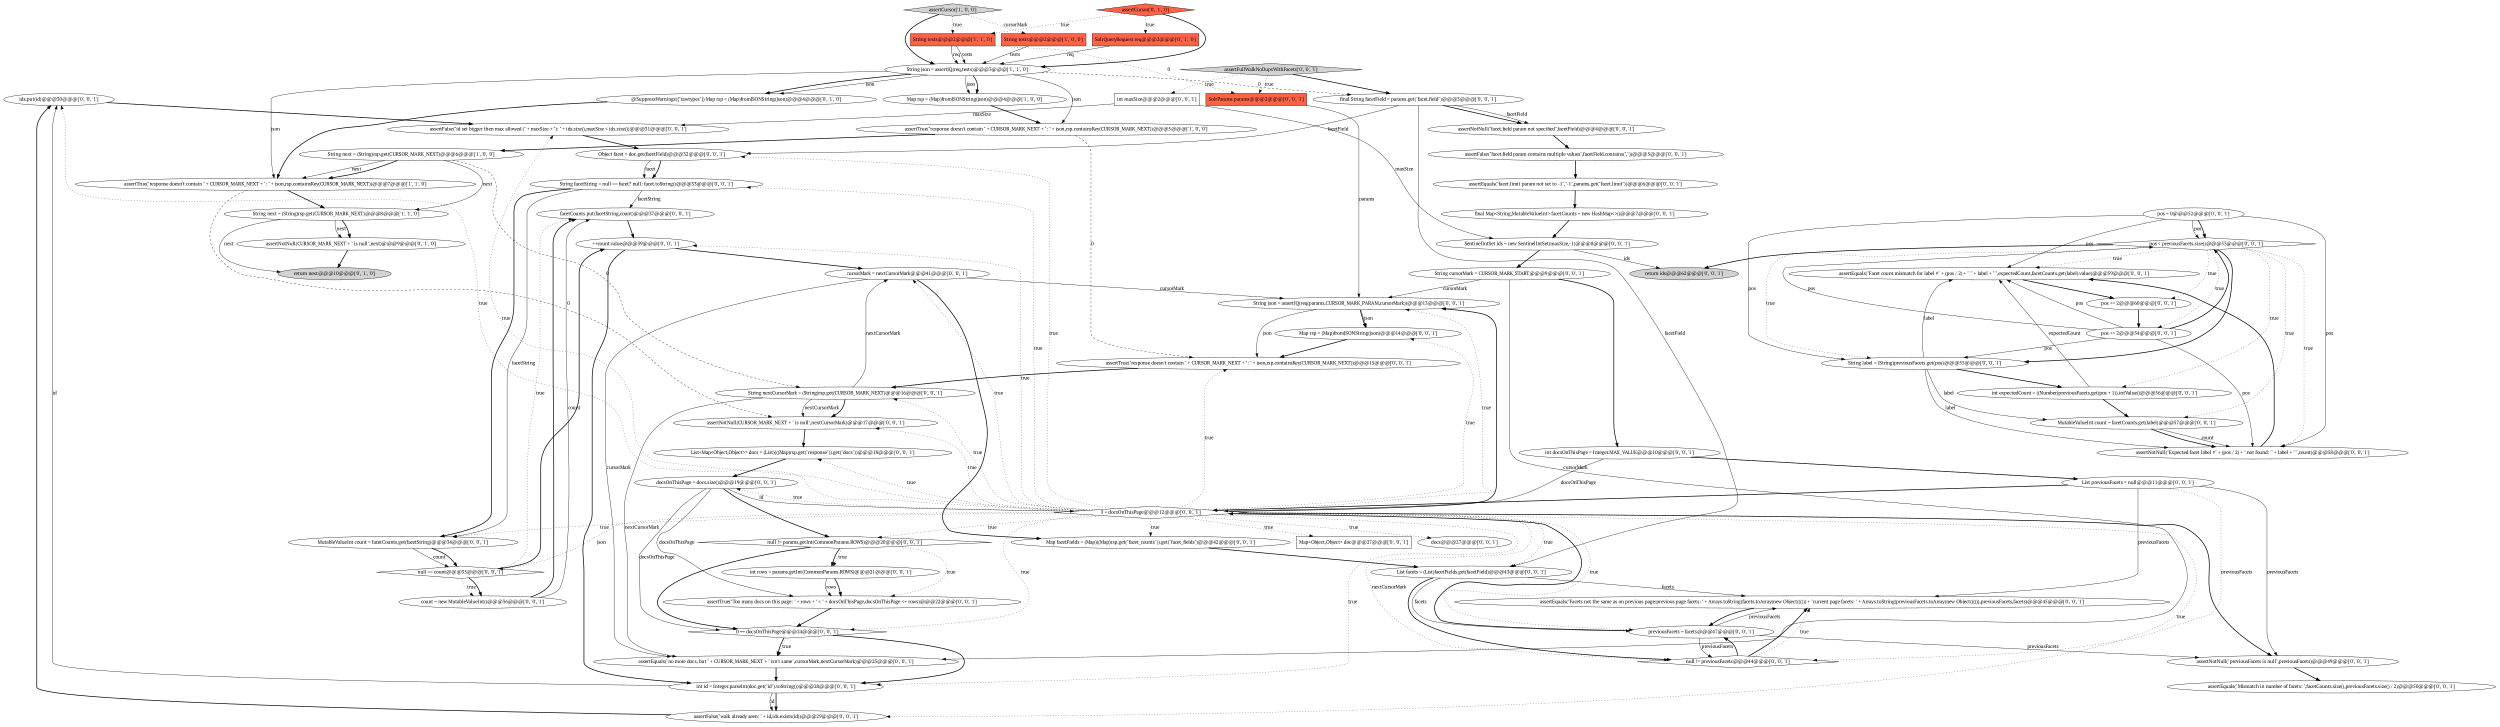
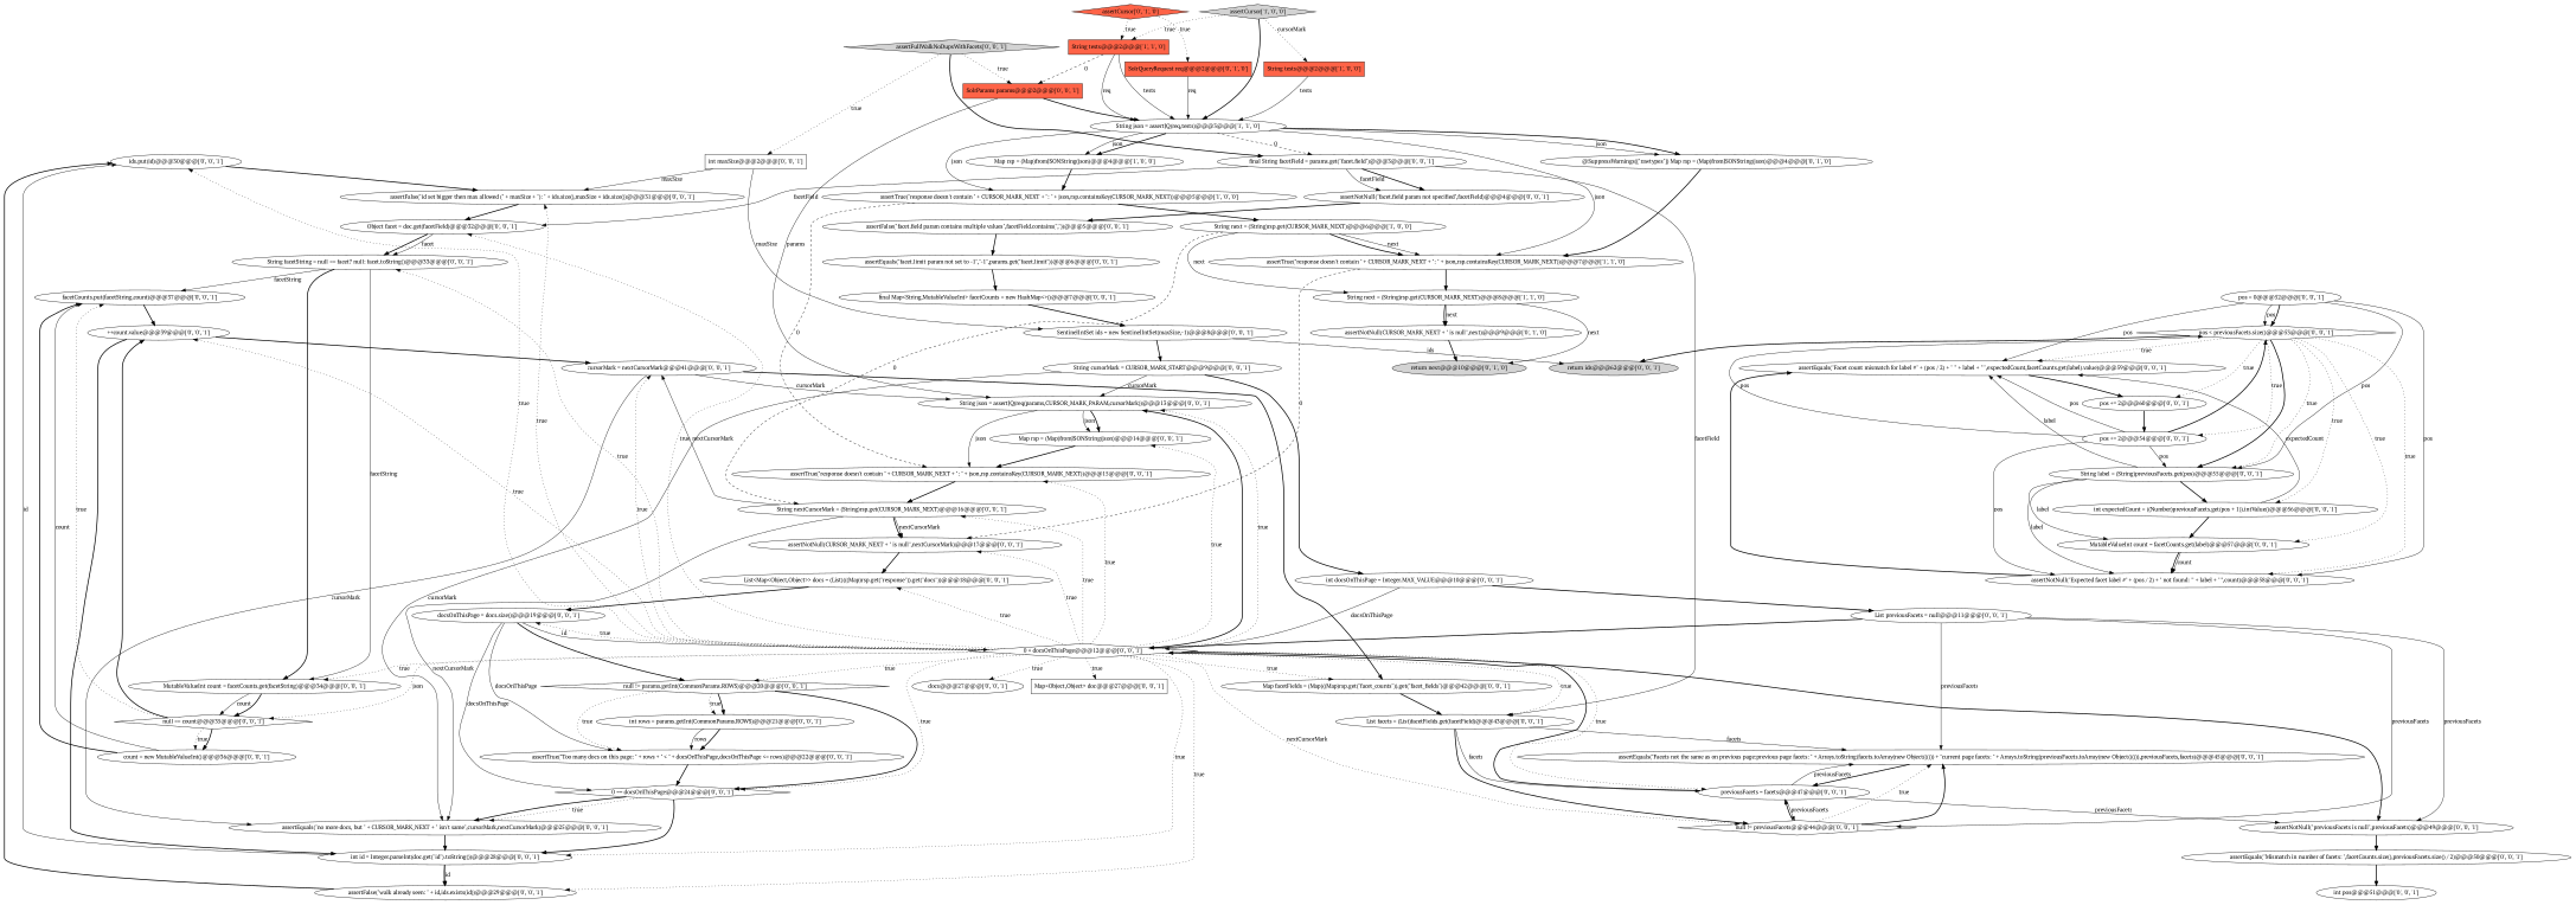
  digraph {
    fontname="PT Serif"
    node [fillcolor=white fontname="PT Serif" shape=ellipse style=filled]
    edge [fontname="PT Serif" style=bold]
    n1 [label="ids.put(id)@@@30@@@['0', '0', '1']"]
    n2 [label="assertFalse(\"id set bigger then max allowed (\" + maxSize + \"): \" + ids.size(),maxSize < ids.size())@@@31@@@['0', '0', '1']"]
    n3 [label="Object facet = doc.get(facetField)@@@32@@@['0', '0', '1']"]
    n4 [fillcolor=lightgray label="assertCursor['1', '0', '0']" shape=diamond]
    n5 [label="String json = assertJQ(req,tests)@@@3@@@['1', '1', '0']"]
    n6 [fillcolor=tomato label="String tests@@@2@@@['1', '0', '0']" shape=box]
    n7 [fillcolor=tomato label="String tests@@@2@@@['1', '1', '0']" shape=box]
    n8 [label="final String facetField = params.get(\"facet.field\")@@@3@@@['0', '0', '1']"]
    n9 [label="Map rsp = (Map)fromJSONString(json)@@@4@@@['1', '0', '0']"]
    n10 [label="@SuppressWarnings({\"rawtypes\"}) Map rsp = (Map)fromJSONString(json)@@@4@@@['0', '1', '0']"]
    n11 [label="assertTrue(\"response doesn't contain \" + CURSOR_MARK_NEXT + \": \" + json,rsp.containsKey(CURSOR_MARK_NEXT))@@@5@@@['1', '0', '0']"]
    n12 [label="assertTrue(\"response doesn't contain \" + CURSOR_MARK_NEXT + \": \" + json,rsp.containsKey(CURSOR_MARK_NEXT))@@@7@@@['1', '1', '0']"]
    n13 [fillcolor=tomato label="SolrParams params@@@2@@@['0', '0', '1']" shape=box]
    n14 [label="assertEquals(\"Mismatch in number of facets: \",facetCounts.size(),previousFacets.size() / 2)@@@50@@@['0', '0', '1']"]
+   n15 [label="int pos@@@51@@@['0', '0', '1']"]
    n16 [label="pos = 0@@@52@@@['0', '0', '1']"]
    n17 [label="assertEquals(\"Facet count mismatch for label #\" + (pos / 2) + \" '\" + label + \"'\",expectedCount,facetCounts.get(label).value)@@@59@@@['0', '0', '1']"]
    n18 [label="pos < previousFacets.size()@@@53@@@['0', '0', '1']" shape=diamond]
    n19 [label="String label = (String)previousFacets.get(pos)@@@55@@@['0', '0', '1']"]
    n20 [label="assertNotNull(\"Expected facet label #\" + (pos / 2) + \" not found: '\" + label + \"'\",count)@@@58@@@['0', '0', '1']"]
    n21 [label="pos += 2@@@60@@@['0', '0', '1']"]
    n22 [label="MutableValueInt count = facetCounts.get(label)@@@57@@@['0', '0', '1']"]
    n23 [label="pos += 2@@@54@@@['0', '0', '1']"]
    n24 [label="int expectedCount = ((Number)previousFacets.get(pos + 1)).intValue()@@@56@@@['0', '0', '1']"]
    n25 [fillcolor=lightgray label="return ids@@@62@@@['0', '0', '1']"]
    n26 [label="assertEquals(\"Facets not the same as on previous page:previous page facets: \" + Arrays.toString(facets.toArray(new Object(((()) + \"current page facets: \" + Arrays.toString(previousFacets.toArray(new Object(((()),previousFacets,facets)@@@45@@@['0', '0', '1']"]
    n27 [label="previousFacets = facets@@@47@@@['0', '0', '1']"]
    n28 [label="0 < docsOnThisPage@@@12@@@['0', '0', '1']" shape=diamond]
    n29 [label="assertNotNull(\"previousFacets is null\",previousFacets)@@@49@@@['0', '0', '1']"]
    n30 [label="null != previousFacets@@@44@@@['0', '0', '1']" shape=diamond]
    n31 [label="facetCounts.put(facetString,count)@@@37@@@['0', '0', '1']"]
    n32 [label="++count.value@@@39@@@['0', '0', '1']"]
    n33 [label="int id = Integer.parseInt(doc.get(\"id\").toString())@@@28@@@['0', '0', '1']"]
    n34 [label="cursorMark = nextCursorMark@@@41@@@['0', '0', '1']"]
    n35 [label="assertFalse(\"walk already seen: \" + id,ids.exists(id))@@@29@@@['0', '0', '1']"]
    n36 [label="String json = assertJQ(req(params,CURSOR_MARK_PARAM,cursorMark))@@@13@@@['0', '0', '1']"]
    n37 [label="Map facetFields = (Map)((Map)rsp.get(\"facet_counts\")).get(\"facet_fields\")@@@42@@@['0', '0', '1']"]
    n38 [label="assertEquals(\"no more docs, but \" + CURSOR_MARK_NEXT + \" isn't same\",cursorMark,nextCursorMark)@@@25@@@['0', '0', '1']"]
    n39 [label="String facetString = null == facet? null: facet.toString()@@@33@@@['0', '0', '1']"]
    n40 [label="MutableValueInt count = facetCounts.get(facetString)@@@34@@@['0', '0', '1']"]
    n41 [label="null == count@@@35@@@['0', '0', '1']" shape=diamond]
    n42 [label="count = new MutableValueInt()@@@36@@@['0', '0', '1']"]
    n43 [label="Map rsp = (Map)fromJSONString(json)@@@14@@@['0', '0', '1']"]
    n44 [label="assertNotNull(CURSOR_MARK_NEXT + \" is null\",nextCursorMark)@@@17@@@['0', '0', '1']"]
    n45 [label="assertTrue(\"response doesn't contain \" + CURSOR_MARK_NEXT + \": \" + json,rsp.containsKey(CURSOR_MARK_NEXT))@@@15@@@['0', '0', '1']"]
    n46 [label="null != params.getInt(CommonParams.ROWS)@@@20@@@['0', '0', '1']" shape=diamond]
    n47 [label="0 == docsOnThisPage@@@24@@@['0', '0', '1']" shape=diamond]
    n48 [label="List<Map<Object,Object>> docs = (List)(((Map)rsp.get(\"response\")).get(\"docs\"))@@@18@@@['0', '0', '1']"]
    n49 [label="Map<Object,Object> doc@@@27@@@['0', '0', '1']" shape=box]
    n50 [label="List facets = (List)facetFields.get(facetField)@@@43@@@['0', '0', '1']"]
    n51 [label="String nextCursorMark = (String)rsp.get(CURSOR_MARK_NEXT)@@@16@@@['0', '0', '1']"]
    n52 [label="docs@@@27@@@['0', '0', '1']"]
    n53 [label="docsOnThisPage = docs.size()@@@19@@@['0', '0', '1']"]
    n54 [label="int rows = params.getInt(CommonParams.ROWS)@@@21@@@['0', '0', '1']"]
    n55 [label="assertTrue(\"Too many docs on this page: \" + rows + \" < \" + docsOnThisPage,docsOnThisPage <= rows)@@@22@@@['0', '0', '1']"]
    n56 [label="assertEquals(\"facet.limit param not set to -1\",\"-1\",params.get(\"facet.limit\"))@@@6@@@['0', '0', '1']"]
    n57 [label="final Map<String,MutableValueInt> facetCounts = new HashMap<>()@@@7@@@['0', '0', '1']"]
    n58 [label="SentinelIntSet ids = new SentinelIntSet(maxSize,-1)@@@8@@@['0', '0', '1']"]
    n59 [label="String cursorMark = CURSOR_MARK_START@@@9@@@['0', '0', '1']"]
    n60 [label="int docsOnThisPage = Integer.MAX_VALUE@@@10@@@['0', '0', '1']"]
    n61 [label="List previousFacets = null@@@11@@@['0', '0', '1']"]
    n62 [fillcolor=lightgray label="assertFullWalkNoDupsWithFacets['0', '0', '1']" shape=diamond]
    n63 [label="int maxSize@@@2@@@['0', '0', '1']" shape=box]
    n64 [label="assertNotNull(\"facet.field param not specified\",facetField)@@@4@@@['0', '0', '1']"]
    n65 [label="assertFalse(\"facet.field param contains multiple values\",facetField.contains(\",\"))@@@5@@@['0', '0', '1']"]
    n66 [fillcolor=tomato label="SolrQueryRequest req@@@2@@@['0', '1', '0']" shape=box]
    n67 [label="String next = (String)rsp.get(CURSOR_MARK_NEXT)@@@6@@@['1', '0', '0']"]
    n68 [label="String next = (String)rsp.get(CURSOR_MARK_NEXT)@@@8@@@['1', '1', '0']"]
    n69 [fillcolor=tomato label="assertCursor['0', '1', '0']" shape=diamond]
    n70 [label="assertNotNull(CURSOR_MARK_NEXT + \" is null\",next)@@@9@@@['0', '1', '0']"]
    n71 [fillcolor=lightgray label="return next@@@10@@@['0', '1', '0']"]
    n1 -> n2
    n2 -> n3
    n3 -> n39
    n3 -> n39 [label=facet style=solid]
    n4 -> n5
    n4 -> n6 [label=cursorMark style=dotted]
    n4 -> n7 [label=true style=dotted]
    n5 -> n8 [label=0 style=dashed]
    n5 -> n9
    n5 -> n9 [label=json style=solid]
    n5 -> n10 [label=json style=solid]
    n5 -> n10
    n5 -> n11 [label=json style=solid]
    n5 -> n12 [label=json style=solid]
    n6 -> n5 [label=tests style=solid]
    n7 -> n5 [label=req style=solid]
    n7 -> n5 [label=tests style=solid]
-   n7 -> n13 [label=0 style=dotted]
+   n7 -> n13 [label=0 style=dashed]
    n8 -> n3 [label=facetField style=solid]
    n8 -> n50 [label=facetField style=solid]
    n8 -> n64
    n8 -> n64 [label=facetField style=solid]
    n9 -> n11
    n10 -> n12
    n11 -> n45 [label=0 style=dashed]
    n11 -> n67
    n12 -> n44 [label=0 style=dashed]
    n12 -> n68
    n13 -> n36 [label=params style=solid]
+   n14 -> n15
    n16 -> n17 [label=pos style=solid]
    n16 -> n18 [label=pos style=solid]
    n16 -> n18
    n16 -> n19 [label=pos style=solid]
    n16 -> n20 [label=pos style=solid]
    n17 -> n21
    n18 -> n17 [label=true style=dotted]
    n18 -> n19 [label=true style=dotted]
    n18 -> n19
    n18 -> n20 [label=true style=dotted]
    n18 -> n21 [label=true style=dotted]
    n18 -> n22 [label=true style=dotted]
    n18 -> n23 [label=true style=dotted]
    n18 -> n24 [label=true style=dotted]
    n18 -> n25
    n19 -> n17 [label=label style=solid]
    n19 -> n20 [label=label style=solid]
    n19 -> n22 [label=label style=solid]
    n19 -> n24
    n20 -> n17
    n21 -> n23
    n22 -> n20 [label=count style=solid]
    n22 -> n20
    n23 -> n17 [label=pos style=solid]
    n23 -> n18 [label=pos style=solid]
    n23 -> n18
    n23 -> n19 [label=pos style=solid]
    n23 -> n20 [label=pos style=solid]
    n24 -> n17 [label=expectedCount style=solid]
    n24 -> n22
    n26 -> n27
    n27 -> n26 [label=previousFacets style=solid]
    n27 -> n28
    n27 -> n29 [label=previousFacets style=solid]
    n27 -> n30 [label=previousFacets style=solid]
    n28 -> n1 [label=true style=dotted]
    n28 -> n2 [label=true style=dotted]
    n28 -> n3 [label=true style=dotted]
    n28 -> n27 [label=true style=dotted]
    n28 -> n29
    n28 -> n30 [label=nextCursorMark style=dotted]
    n28 -> n32 [label=true style=dotted]
    n28 -> n33 [label=true style=dotted]
    n28 -> n34 [label=true style=dotted]
    n28 -> n35 [label=true style=dotted]
    n28 -> n36
    n28 -> n36 [label=true style=dotted]
    n28 -> n37 [label=true style=dotted]
    n28 -> n39 [label=true style=dotted]
    n28 -> n40 [label=true style=dotted]
    n28 -> n41 [label=json style=dotted]
    n28 -> n43 [label=true style=dotted]
    n28 -> n44 [label=true style=dotted]
    n28 -> n45 [label=true style=dotted]
    n28 -> n46 [label=true style=dotted]
    n28 -> n47 [label=true style=dotted]
    n28 -> n48 [label=true style=dotted]
    n28 -> n49 [label=true style=dotted]
    n28 -> n50 [label=true style=dotted]
    n28 -> n51 [label=true style=dotted]
    n28 -> n52 [label=true style=dotted]
    n28 -> n53 [label=true style=dotted]
    n29 -> n14
    n30 -> n26
    n30 -> n26 [label=true style=dotted]
    n30 -> n27
    n31 -> n32
    n32 -> n33
    n32 -> n34
    n33 -> n1 [label=id style=solid]
    n33 -> n35
    n33 -> n35 [label=id style=solid]
    n34 -> n36 [label=cursorMark style=solid]
    n34 -> n37
    n34 -> n38 [label=cursorMark style=solid]
    n35 -> n1
    n36 -> n43 [label=json style=solid]
    n36 -> n43
    n36 -> n45 [label=json style=solid]
    n37 -> n50
    n38 -> n33
    n39 -> n31 [label=facetString style=solid]
    n39 -> n40
    n39 -> n40 [label=facetString style=solid]
    n40 -> n41 [label=count style=solid]
    n40 -> n41
    n41 -> n31 [label=true style=dotted]
    n41 -> n32
    n41 -> n42 [label=true style=dotted]
    n41 -> n42
    n42 -> n31 [label=count style=solid]
    n42 -> n31
    n43 -> n45
    n44 -> n48
    n45 -> n51
    n46 -> n47
    n46 -> n54 [label=true style=dotted]
    n46 -> n54
    n46 -> n55 [label=true style=dotted]
    n47 -> n33
    n47 -> n38 [label=true style=dotted]
    n47 -> n38
    n48 -> n53
    n50 -> n26 [label=facets style=solid]
    n50 -> n27 [label=facets style=solid]
    n50 -> n30
    n51 -> n34 [label=nextCursorMark style=solid]
    n51 -> n38 [label=nextCursorMark style=solid]
    n51 -> n44
    n51 -> n44 [label=nextCursorMark style=solid]
    n53 -> n28 [label=id style=solid]
    n53 -> n46
    n53 -> n47 [label=docsOnThisPage style=solid]
    n53 -> n55 [label=docsOnThisPage style=solid]
    n54 -> n55
    n54 -> n55 [label=rows style=solid]
    n55 -> n47
    n56 -> n57
    n57 -> n58
    n58 -> n25 [label=ids style=solid]
    n58 -> n59
    n59 -> n36 [label=cursorMark style=solid]
    n59 -> n38 [label=cursorMark style=solid]
    n59 -> n60
    n60 -> n28 [label=docsOnThisPage style=solid]
    n60 -> n61
    n61 -> n26 [label=previousFacets style=solid]
    n61 -> n28
    n61 -> n29 [label=previousFacets style=solid]
-   n61 -> n30 [label=previousFacets style=dotted]
+   n61 -> n30 [label=previousFacets style=solid]
    n62 -> n8
    n62 -> n13 [label=true style=dotted]
    n62 -> n63 [label=true style=dotted]
    n63 -> n2 [label=maxSize style=solid]
    n63 -> n58 [label=maxSize style=solid]
    n64 -> n65
    n65 -> n56
    n66 -> n5 [label=req style=solid]
    n67 -> n12 [label=next style=solid]
    n67 -> n12
    n67 -> n51 [label=0 style=dashed]
    n67 -> n68 [label=next style=solid]
    n68 -> n70 [label=next style=solid]
    n68 -> n70
    n68 -> n71 [label=next style=solid]
-   n69 -> n5
+   n13 -> n5
    n69 -> n7 [label=true style=dotted]
    n69 -> n66 [label=true style=dotted]
    n70 -> n71
  }
